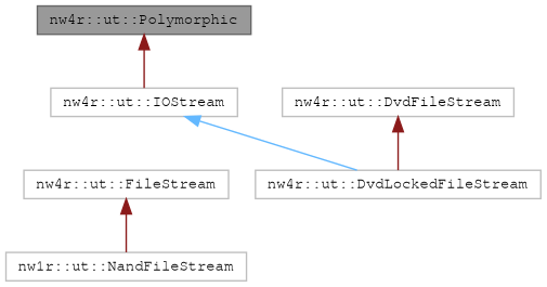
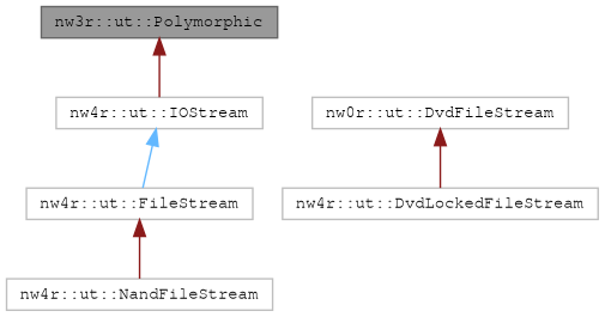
  digraph {
    node [color=grey75 fillcolor=white fontname=FreeMono fontsize=10 shape=box style=filled]
    edge [color=firebrick4 dir=back fontname=FreeMono fontsize=10 labelfontname=FreeMono labelfontsize=10 style=solid]
-   n1 [color=gray40 fillcolor=grey60 fontcolor=black height=0.2 label="nw4r::ut::Polymorphic" width=0.4]
+   n1 [color=gray40 fillcolor=grey60 fontcolor=black height=0.2 label="nw3r::ut::Polymorphic" width=0.4]
    n2 [height=0.2 label="nw4r::ut::IOStream" width=0.4]
    n3 [height=0.2 label="nw4r::ut::FileStream" width=0.4]
-   n4 [height=0.2 label="nw1r::ut::NandFileStream" width=0.4]
-   n5 [height=0.2 label="nw4r::ut::DvdFileStream" width=0.4]
+   n4 [height=0.2 label="nw4r::ut::NandFileStream" width=0.4]
+   n5 [height=0.2 label="nw0r::ut::DvdFileStream" width=0.4]
    n6 [height=0.2 label="nw4r::ut::DvdLockedFileStream" width=0.4]
    n1 -> n2
-   n2 -> n6 [color=steelblue1]
+   n2 -> n3 [color=steelblue1]
    n3 -> n4
    n5 -> n6
  }
